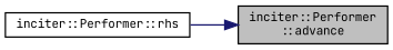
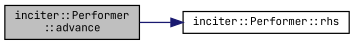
  digraph {
    rankdir=LR
    fontname="JetBrains Mono"
    node [color=black fontname="JetBrains Mono" fontsize=9 shape=record]
    n1 [fillcolor=grey75 fontcolor=black height=0.2 label="inciter::Performer\l::advance" style=filled width=0.4]
    n2 [height=0.2 label="inciter::Performer::rhs" width=0.4]
-   n2 -> n1 [color=midnightblue fontname="JetBrains Mono" fontsize=9 labelfontname="sans-serif" labelfontsize=9 style=solid]
+   n1 -> n2 [color=midnightblue fontname="JetBrains Mono" fontsize=9 labelfontname="sans-serif" labelfontsize=9 style=solid]
  }
